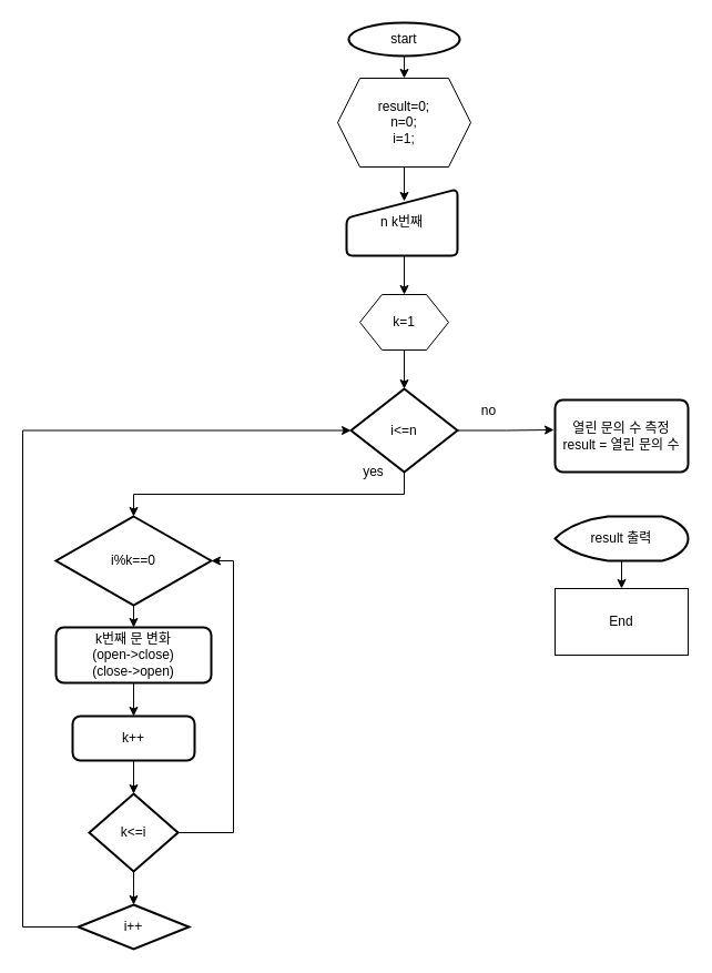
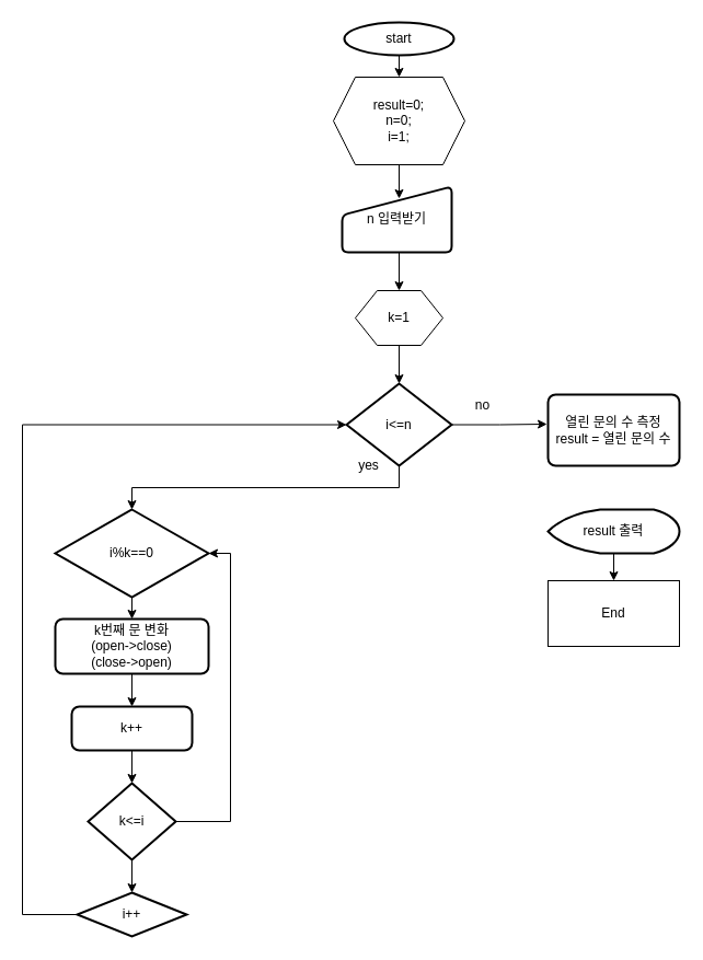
  <mxCell id="0" />
  <mxCell id="1" parent="0" />
  <mxCell id="2" style="edgeStyle=orthogonalEdgeStyle;rounded=0;orthogonalLoop=1;jettySize=auto;html=1;exitX=0.5;exitY=1;exitDx=0;exitDy=0;entryX=0.5;entryY=0;entryDx=0;entryDy=0;exitPerimeter=0;" edge="1" parent="1" source="18" target="6"><mxGeometry relative="1" as="geometry"><mxPoint x="363.75" y="50" as="sourcePoint" /></mxGeometry></mxCell>
  <mxCell id="3" value="End" style="rounded=0;whiteSpace=wrap;html=1;" vertex="1" parent="1"><mxGeometry x="500" y="530" width="120" height="60" as="geometry" /></mxCell>
  <mxCell id="4" style="edgeStyle=orthogonalEdgeStyle;rounded=0;orthogonalLoop=1;jettySize=auto;html=1;exitX=0.5;exitY=1;exitDx=0;exitDy=0;entryX=0.5;entryY=0;entryDx=0;entryDy=0;exitPerimeter=0;" edge="1" parent="1" source="20" target="21"><mxGeometry relative="1" as="geometry"><mxPoint x="120" y="545" as="sourcePoint" /><mxPoint x="120" y="565" as="targetPoint" /></mxGeometry></mxCell>
  <mxCell id="5" style="edgeStyle=orthogonalEdgeStyle;rounded=0;orthogonalLoop=1;jettySize=auto;html=1;exitX=0.5;exitY=1;exitDx=0;exitDy=0;entryX=0.52;entryY=0.183;entryDx=0;entryDy=0;entryPerimeter=0;" edge="1" parent="1" source="6" target="19"><mxGeometry relative="1" as="geometry"><mxPoint x="364" y="180" as="targetPoint" /></mxGeometry></mxCell>
  <mxCell id="6" value="result=0;&lt;br&gt;n=0;&lt;br&gt;i=1;" style="shape=hexagon;perimeter=hexagonPerimeter2;whiteSpace=wrap;html=1;fixedSize=1;" vertex="1" parent="1"><mxGeometry x="304" y="70" width="120" height="80" as="geometry" /></mxCell>
  <mxCell id="7" style="edgeStyle=orthogonalEdgeStyle;rounded=0;orthogonalLoop=1;jettySize=auto;html=1;exitX=0.5;exitY=1;exitDx=0;exitDy=0;entryX=0.5;entryY=0;entryDx=0;entryDy=0;" edge="1" parent="1" source="19" target="12"><mxGeometry relative="1" as="geometry"><mxPoint x="364" y="250" as="sourcePoint" /></mxGeometry></mxCell>
  <mxCell id="8" style="edgeStyle=orthogonalEdgeStyle;rounded=0;orthogonalLoop=1;jettySize=auto;html=1;exitX=0.5;exitY=1;exitDx=0;exitDy=0;entryX=0.5;entryY=0;entryDx=0;entryDy=0;" edge="1" parent="1" source="21" target="22"><mxGeometry relative="1" as="geometry"><mxPoint x="120" y="625" as="sourcePoint" /><mxPoint x="120" y="645" as="targetPoint" /></mxGeometry></mxCell>
  <mxCell id="9" style="edgeStyle=orthogonalEdgeStyle;rounded=0;orthogonalLoop=1;jettySize=auto;html=1;exitX=0.5;exitY=1;exitDx=0;exitDy=0;entryX=0.5;entryY=0;entryDx=0;entryDy=0;entryPerimeter=0;" edge="1" parent="1" source="22" target="24"><mxGeometry relative="1" as="geometry"><mxPoint x="120" y="705" as="sourcePoint" /><mxPoint x="120" y="725" as="targetPoint" /></mxGeometry></mxCell>
  <mxCell id="10" style="edgeStyle=orthogonalEdgeStyle;rounded=0;orthogonalLoop=1;jettySize=auto;html=1;entryX=0.5;entryY=0;entryDx=0;entryDy=0;entryPerimeter=0;exitX=0.5;exitY=1;exitDx=0;exitDy=0;exitPerimeter=0;" edge="1" parent="1" source="17" target="20"><mxGeometry relative="1" as="geometry"><mxPoint x="310" y="390" as="sourcePoint" /><mxPoint x="120" y="465" as="targetPoint" /></mxGeometry></mxCell>
  <mxCell id="11" style="edgeStyle=orthogonalEdgeStyle;rounded=0;orthogonalLoop=1;jettySize=auto;html=1;exitX=0.5;exitY=1;exitDx=0;exitDy=0;entryX=0.5;entryY=0;entryDx=0;entryDy=0;entryPerimeter=0;" edge="1" parent="1" source="12" target="17"><mxGeometry relative="1" as="geometry"><mxPoint x="364" y="345" as="targetPoint" /></mxGeometry></mxCell>
  <mxCell id="12" value="k=1" style="shape=hexagon;perimeter=hexagonPerimeter2;whiteSpace=wrap;html=1;fixedSize=1;" vertex="1" parent="1"><mxGeometry x="324" y="265" width="80" height="50" as="geometry" /></mxCell>
  <mxCell id="13" style="edgeStyle=orthogonalEdgeStyle;rounded=0;orthogonalLoop=1;jettySize=auto;html=1;exitX=0.5;exitY=1;exitDx=0;exitDy=0;entryX=0.5;entryY=0;entryDx=0;entryDy=0;exitPerimeter=0;" edge="1" parent="1" source="24" target="26"><mxGeometry relative="1" as="geometry"><mxPoint x="120" y="805" as="sourcePoint" /><mxPoint x="120" y="825" as="targetPoint" /></mxGeometry></mxCell>
  <mxCell id="14" style="edgeStyle=orthogonalEdgeStyle;rounded=0;orthogonalLoop=1;jettySize=auto;html=1;exitX=0.5;exitY=1;exitDx=0;exitDy=0;exitPerimeter=0;entryX=0.5;entryY=0;entryDx=0;entryDy=0;" edge="1" parent="1" source="15" target="3"><mxGeometry relative="1" as="geometry" /></mxCell>
  <mxCell id="15" value="result 출력" style="strokeWidth=2;html=1;shape=mxgraph.flowchart.display;whiteSpace=wrap;" vertex="1" parent="1"><mxGeometry x="500" y="465" width="120" height="40" as="geometry" /></mxCell>
  <mxCell id="16" style="edgeStyle=orthogonalEdgeStyle;rounded=0;orthogonalLoop=1;jettySize=auto;html=1;exitX=1;exitY=0.5;exitDx=0;exitDy=0;exitPerimeter=0;entryX=-0.008;entryY=0.415;entryDx=0;entryDy=0;entryPerimeter=0;" edge="1" parent="1" source="17" target="27"><mxGeometry relative="1" as="geometry" /></mxCell>
  <mxCell id="17" value="i&amp;lt;=n" style="strokeWidth=2;html=1;shape=mxgraph.flowchart.decision;whiteSpace=wrap;" vertex="1" parent="1"><mxGeometry x="316" y="350" width="96" height="75" as="geometry" /></mxCell>
  <mxCell id="18" value="start" style="strokeWidth=2;html=1;shape=mxgraph.flowchart.start_1;whiteSpace=wrap;" vertex="1" parent="1"><mxGeometry x="314" y="20" width="100" height="30" as="geometry" /></mxCell>
- <mxCell id="19" value="n k번째" style="html=1;strokeWidth=2;shape=manualInput;whiteSpace=wrap;rounded=1;size=26;arcSize=11;" vertex="1" parent="1"><mxGeometry x="312" y="170" width="100" height="60" as="geometry" /></mxCell>
+ <mxCell id="19" value="n 입력받기" style="html=1;strokeWidth=2;shape=manualInput;whiteSpace=wrap;rounded=1;size=26;arcSize=11;" vertex="1" parent="1"><mxGeometry x="312" y="170" width="100" height="60" as="geometry" /></mxCell>
  <mxCell id="20" value="i%k==0" style="strokeWidth=2;html=1;shape=mxgraph.flowchart.decision;whiteSpace=wrap;" vertex="1" parent="1"><mxGeometry x="50" y="465" width="140" height="80" as="geometry" /></mxCell>
  <mxCell id="21" value="k번째 문 변화&lt;br&gt;(open-&amp;gt;close)&lt;br&gt;(close-&amp;gt;open)" style="rounded=1;whiteSpace=wrap;html=1;absoluteArcSize=1;arcSize=14;strokeWidth=2;" vertex="1" parent="1"><mxGeometry x="50" y="565" width="140" height="50" as="geometry" /></mxCell>
  <mxCell id="22" value="k++" style="rounded=1;whiteSpace=wrap;html=1;absoluteArcSize=1;arcSize=14;strokeWidth=2;" vertex="1" parent="1"><mxGeometry x="65" y="645" width="110" height="40" as="geometry" /></mxCell>
  <mxCell id="23" style="edgeStyle=orthogonalEdgeStyle;rounded=0;orthogonalLoop=1;jettySize=auto;html=1;exitX=1;exitY=0.5;exitDx=0;exitDy=0;exitPerimeter=0;entryX=1;entryY=0.5;entryDx=0;entryDy=0;entryPerimeter=0;" edge="1" parent="1" source="24" target="20"><mxGeometry relative="1" as="geometry"><Array as="points"><mxPoint x="210" y="750" /><mxPoint x="210" y="505" /></Array></mxGeometry></mxCell>
  <mxCell id="24" value="k&amp;lt;=i" style="strokeWidth=2;html=1;shape=mxgraph.flowchart.decision;whiteSpace=wrap;" vertex="1" parent="1"><mxGeometry x="80" y="715" width="80" height="70" as="geometry" /></mxCell>
  <mxCell id="25" style="edgeStyle=orthogonalEdgeStyle;rounded=0;orthogonalLoop=1;jettySize=auto;html=1;exitX=0;exitY=0.5;exitDx=0;exitDy=0;entryX=0;entryY=0.5;entryDx=0;entryDy=0;entryPerimeter=0;" edge="1" parent="1" source="26" target="17"><mxGeometry relative="1" as="geometry"><Array as="points"><mxPoint x="20" y="835" /><mxPoint x="20" y="388" /></Array></mxGeometry></mxCell>
  <mxCell id="26" value="i++" style="rhombus;whiteSpace=wrap;html=1;absoluteArcSize=1;arcSize=14;strokeWidth=2;" vertex="1" parent="1"><mxGeometry x="70" y="815" width="100" height="40" as="geometry" /></mxCell>
  <mxCell id="27" value="열린 문의 수 측정&lt;br&gt;result = 열린 문의 수" style="rounded=1;whiteSpace=wrap;html=1;absoluteArcSize=1;arcSize=14;strokeWidth=2;" vertex="1" parent="1"><mxGeometry x="500" y="360" width="120" height="65" as="geometry" /></mxCell>
  <mxCell id="28" value="yes" style="text;html=1;align=center;verticalAlign=middle;resizable=0;points=[];autosize=1;strokeColor=none;fillColor=none;" vertex="1" parent="1"><mxGeometry x="316" y="410" width="40" height="30" as="geometry" /></mxCell>
  <mxCell id="29" value="no" style="text;html=1;align=center;verticalAlign=middle;resizable=0;points=[];autosize=1;strokeColor=none;fillColor=none;" vertex="1" parent="1"><mxGeometry x="420" y="355" width="40" height="30" as="geometry" /></mxCell>
